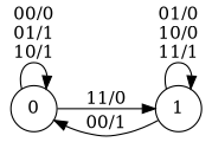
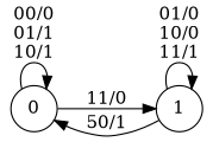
  digraph {
    rankdir=LR
    node [shape=circle]
    0
    1
    0 -> 0 [label="00/0\n01/1\n10/1"]
    0 -> 1 [label="11/0"]
-   1 -> 0 [label="00/1"]
+   1 -> 0 [label="50/1"]
    1 -> 1 [label="01/0\n10/0\n11/1"]
  }
